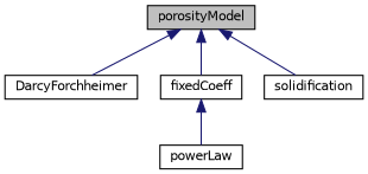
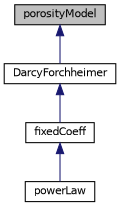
  digraph {
    node [color=black fontname=Helvetica fontsize=10 shape=record]
    edge [color=midnightblue dir=back fontname=Helvetica fontsize=10 labelfontname=Helvetica labelfontsize=10 style=solid]
    n1 [fillcolor=grey75 fontcolor=black height=0.2 label=porosityModel style=filled width=0.4]
    n2 [height=0.2 label=DarcyForchheimer width=0.4]
    n3 [height=0.2 label=fixedCoeff width=0.4]
-   n4 [height=0.2 label=solidification width=0.4]
    n5 [height=0.2 label=powerLaw width=0.4]
    n1 -> n2
-   n1 -> n3
-   n1 -> n4
+   n2 -> n3
    n3 -> n5
  }
